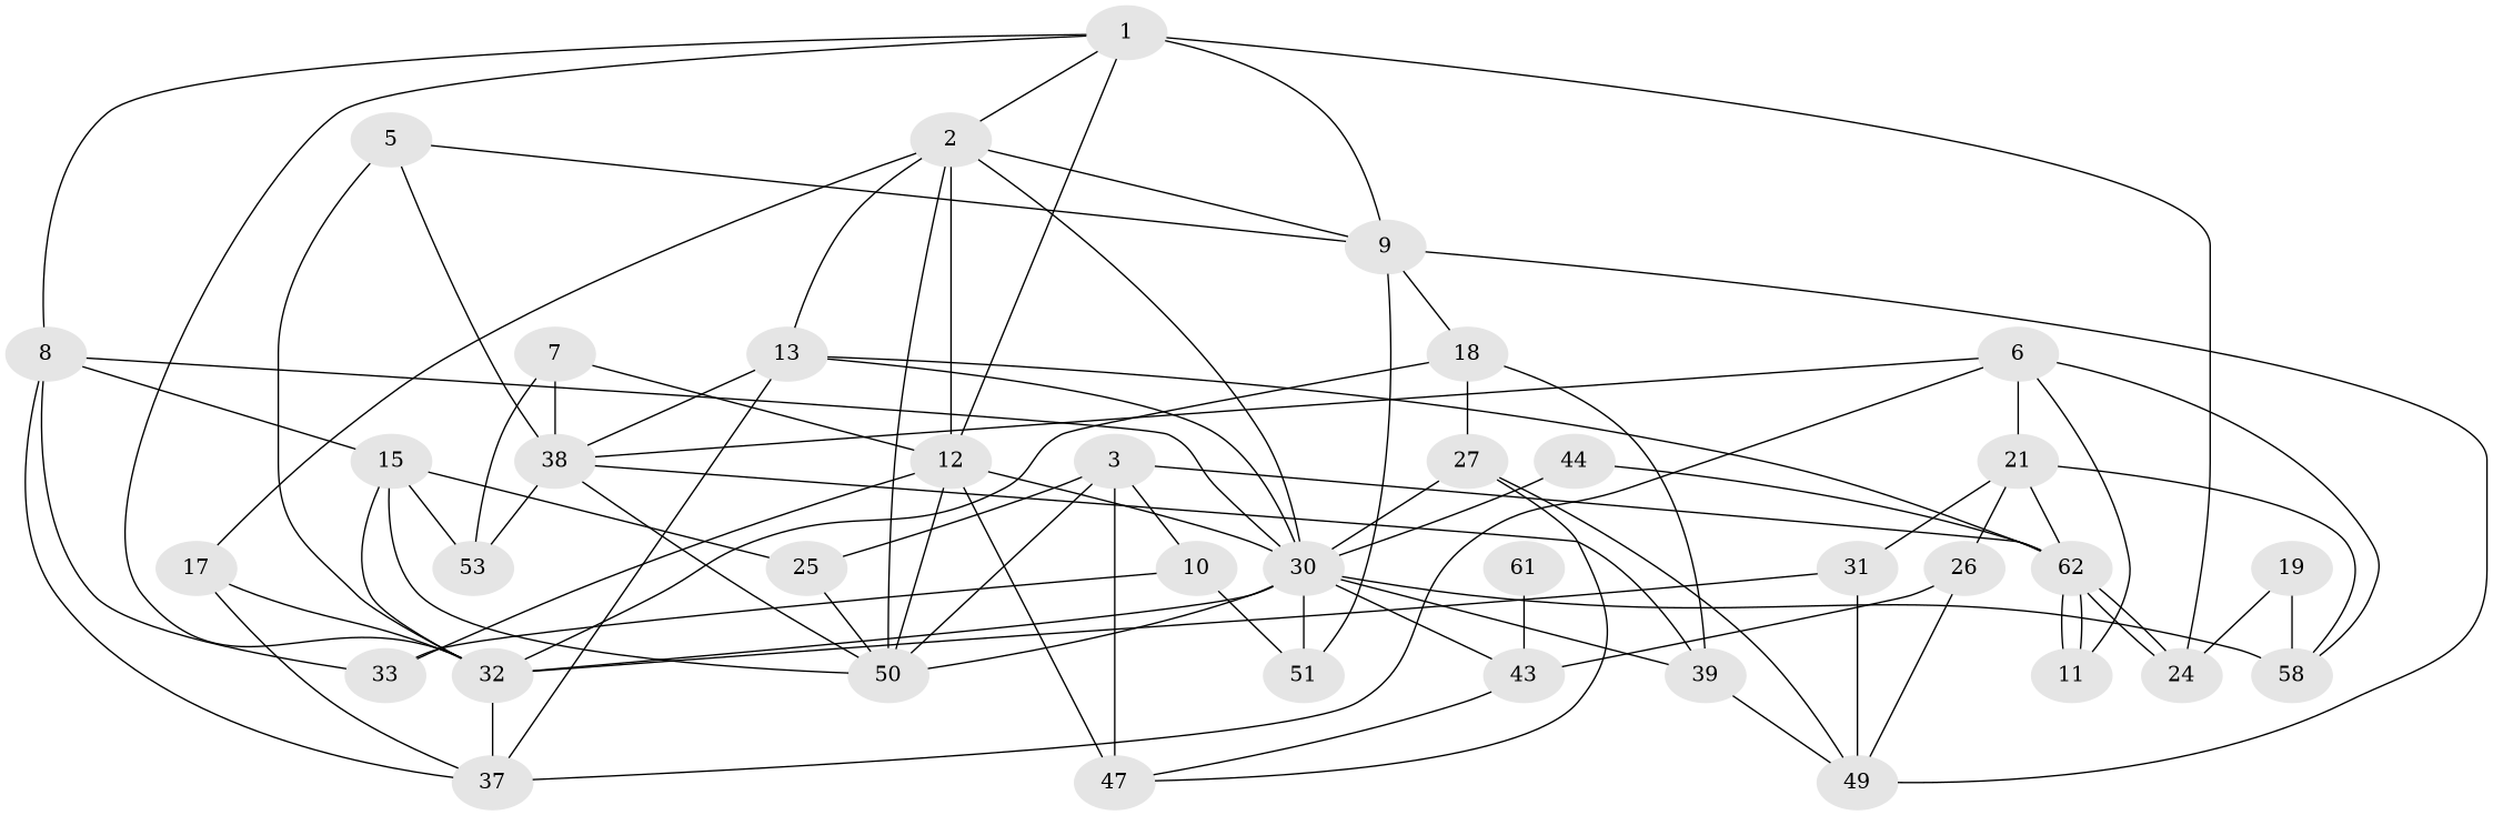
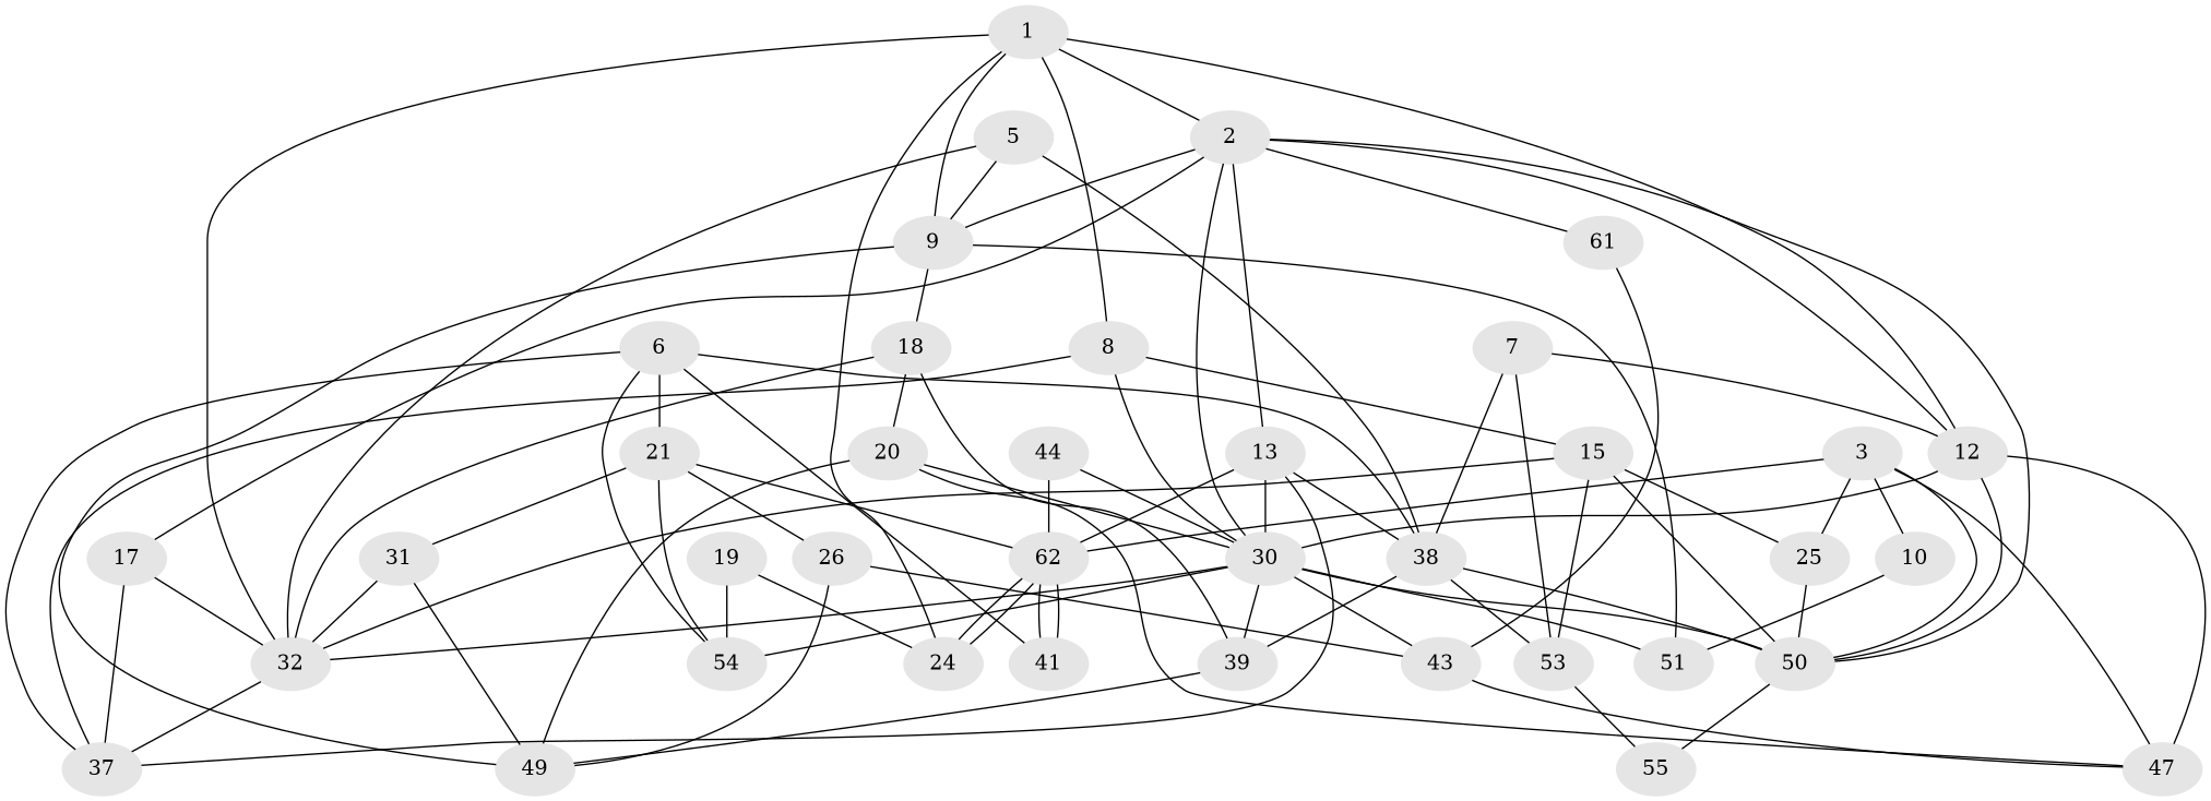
  graph {
    node [color=gray90 style=filled]
    1 [super="+35"]
    2 [super="+16"]
    8 [super="+29"]
    9
    12 [super="+28"]
    24
    32 [super="+46"]
    n8 [label=61]
    13
    17
    30 [super="+56+45"]
    50
    37
    15 [super="+44"]
-   33
    18
    49
    51
    47 [super="+48"]
    43
    n21 [label=62 super="+23"]
    38 [super="+52+40"]
-   54 [label=58]
+   54
    39
+   55
    3 [super="+4"]
    10
    25
-   41 [label=11]
+   41
    5
    53
    6 [super="+42"]
    21 [super="+34"]
    26
    31
    7
-   20 [label=27]
+   20
    n38 [label=44]
    19
    1 -- 2
    1 -- 8
    1 -- 9
    1 -- 12
    1 -- 24
    1 -- 32
    2 -- 9
    2 -- 12
+   2 -- n8
    2 -- 13
    2 -- 17
    2 -- 30
    2 -- 50
    8 -- 30
    8 -- 37
    8 -- 15
-   8 -- 33
    9 -- 18
    9 -- 49
    9 -- 51
    12 -- 30 [weight=2]
    12 -- 50
-   12 -- 33
    12 -- 47
    32 -- 37
    n8 -- 43
    13 -- 30
    13 -- 37
    13 -- n21
    13 -- 38
    17 -- 32
    17 -- 37
    30 -- 32
    30 -- 50
    30 -- 51
    30 -- 43
    30 -- 54 [weight=2]
    30 -- 39
+   50 -- 55
    15 -- 32
    15 -- 50
    15 -- 25
    15 -- 53
    18 -- 32
    18 -- 39
    18 -- 20
    43 -- 47
    n21 -- 24
    n21 -- 24
    n21 -- 41
    n21 -- 41
    38 -- 50
    38 -- 39
    38 -- 53
    39 -- 49
    3 -- 50
    3 -- 47 [weight=2]
    3 -- n21 [weight=2]
    3 -- 10
    3 -- 25
-   10 -- 33
    10 -- 51
    25 -- 50
    5 -- 9
    5 -- 32
    5 -- 38
+   53 -- 55
    6 -- 37
    6 -- 38
    6 -- 54
    6 -- 41
    6 -- 21
    21 -- n21
    21 -- 54
    21 -- 26
    21 -- 31
    26 -- 49
    26 -- 43
    31 -- 32
    31 -- 49
    7 -- 12
    7 -- 38
    7 -- 53
    20 -- 30
    20 -- 49
    20 -- 47
    n38 -- 30
    n38 -- n21
    19 -- 24
    19 -- 54
  }
